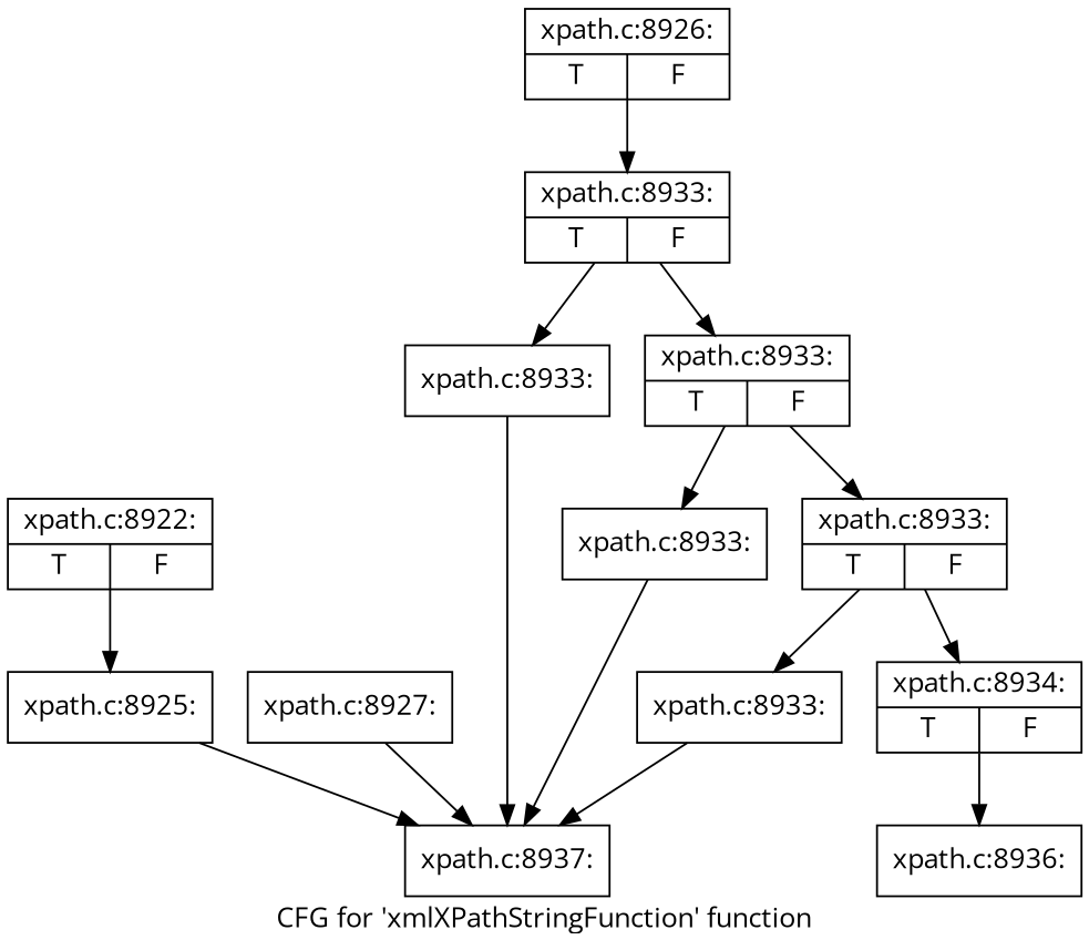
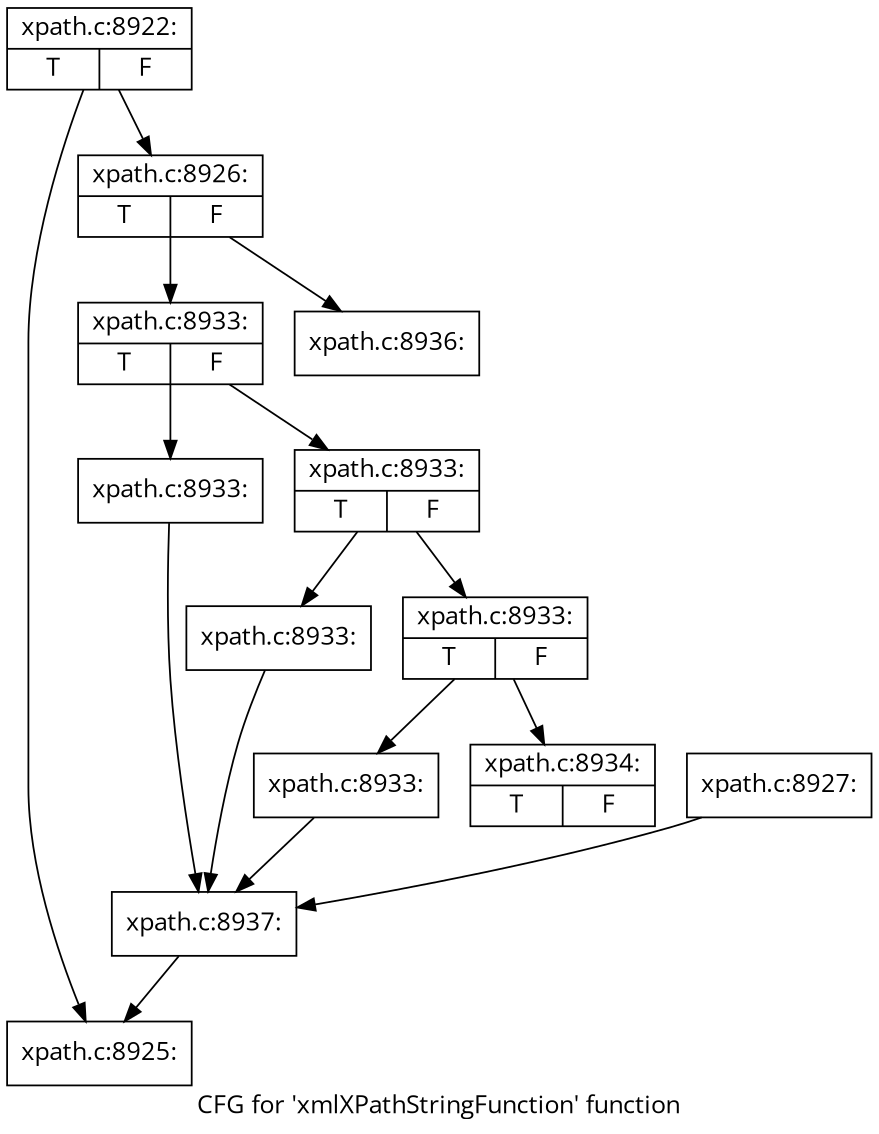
  digraph {
    fontname="Open Sans"
    label="CFG for 'xmlXPathStringFunction' function"
    node [fontname="Open Sans" shape=record]
    edge [fontname="Open Sans"]
    n1 [label="{xpath.c:8922:|{<s0>T|<s1>F}}"]
    n2 [label="{xpath.c:8925:}"]
    n3 [label="{xpath.c:8926:|{<s0>T|<s1>F}}"]
    n4 [label="{xpath.c:8937:}"]
    n5 [label="{xpath.c:8933:|{<s0>T|<s1>F}}"]
    n6 [label="{xpath.c:8927:}"]
    n7 [label="{xpath.c:8933:}"]
    n8 [label="{xpath.c:8933:|{<s0>T|<s1>F}}"]
    n9 [label="{xpath.c:8933:}"]
    n10 [label="{xpath.c:8933:|{<s0>T|<s1>F}}"]
    n11 [label="{xpath.c:8933:}"]
    n12 [label="{xpath.c:8934:|{<s0>T|<s1>F}}"]
    n13 [label="{xpath.c:8936:}"]
    n1 -> n2
-   n2 -> n4
+   n1 -> n3
+   n4 -> n2
    n3 -> n5
    n5 -> n7
    n5 -> n8
    n6 -> n4
    n7 -> n4
    n8 -> n9
    n8 -> n10
    n9 -> n4
    n10 -> n11
    n10 -> n12
    n11 -> n4
-   n12 -> n13
+   n3 -> n13
  }
